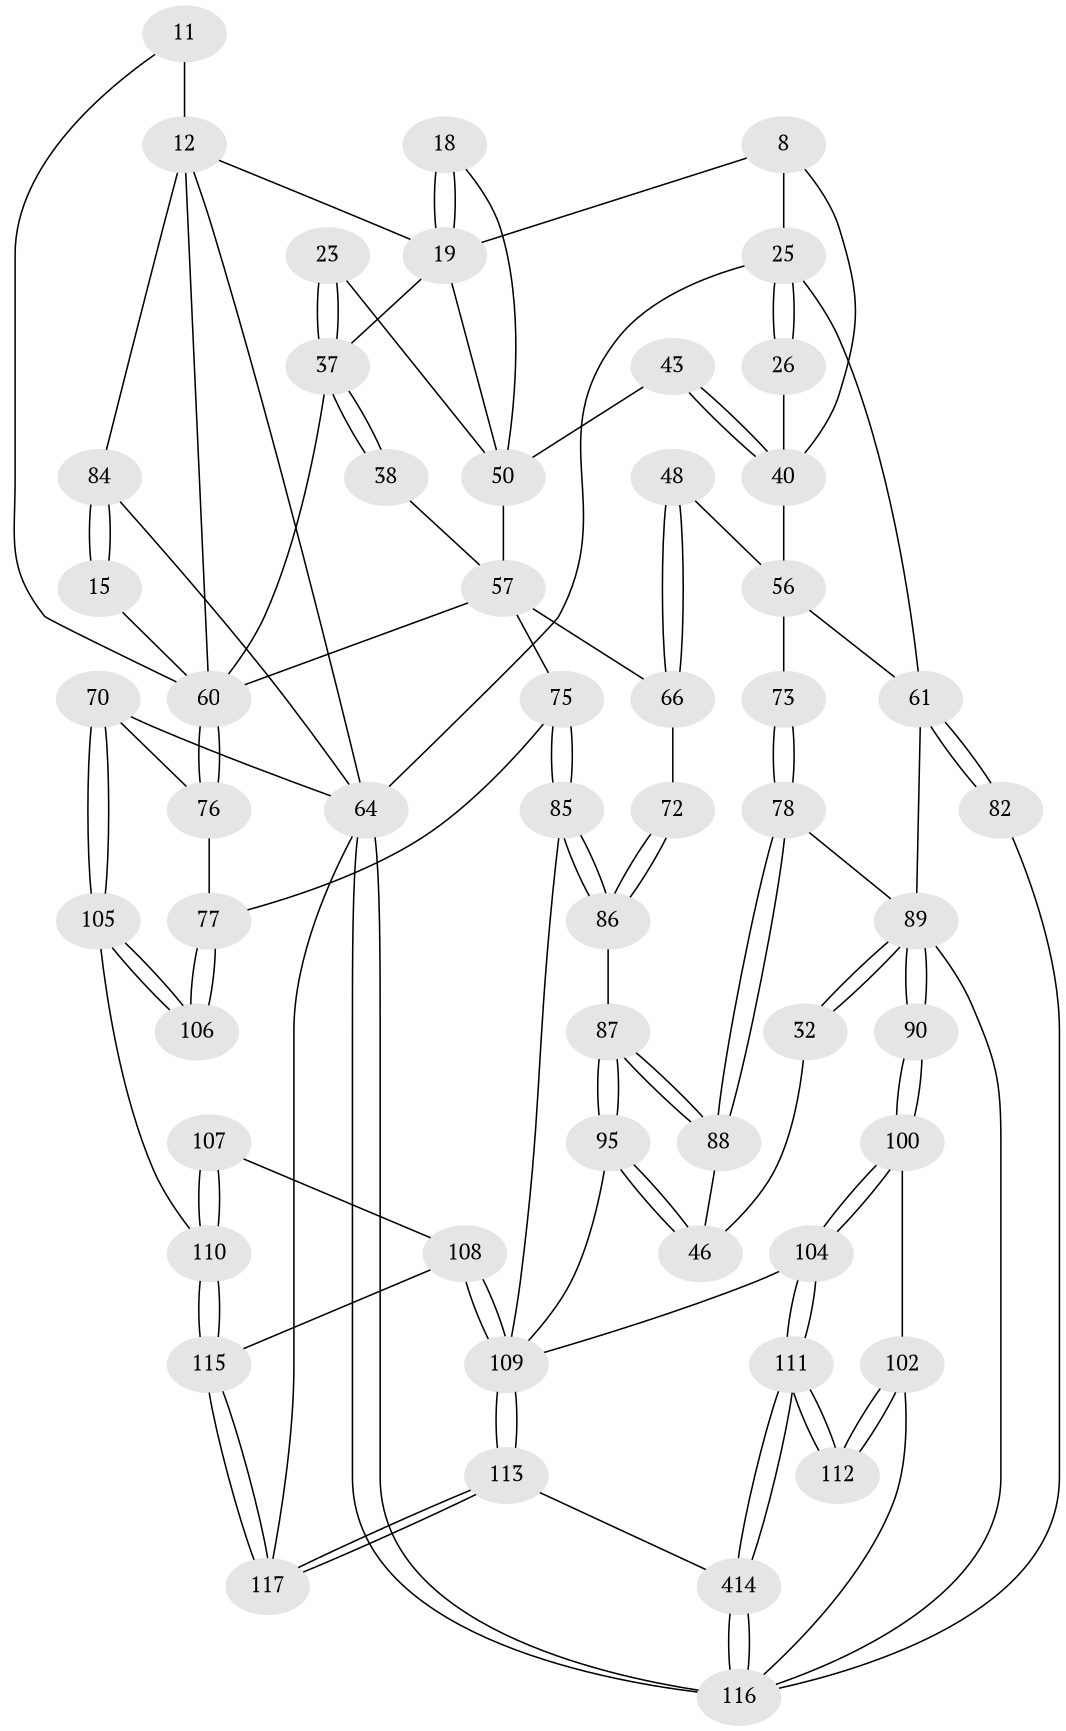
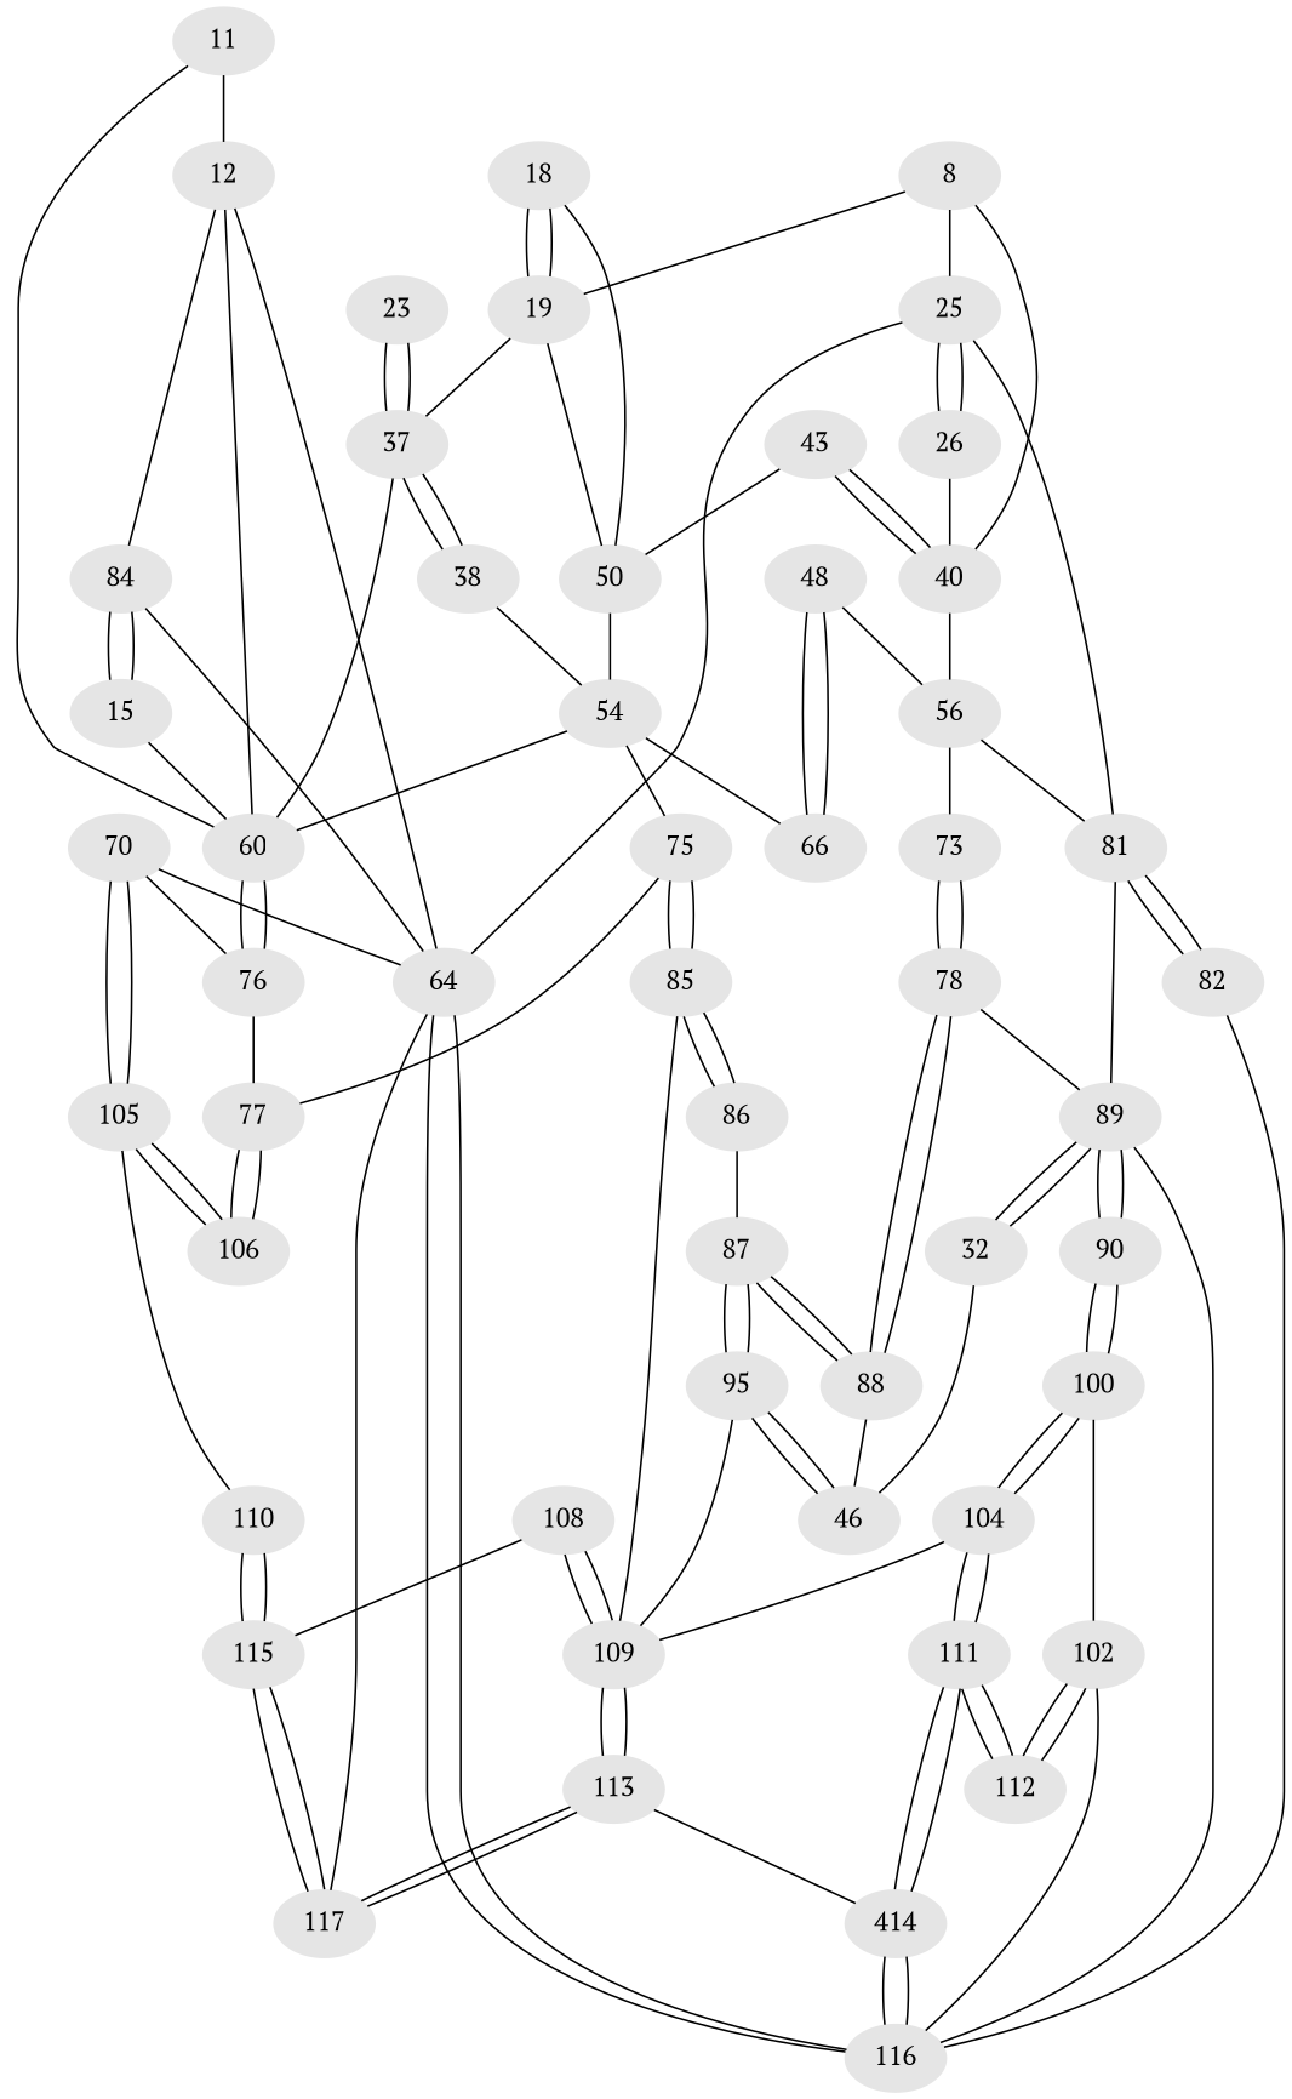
  graph {
    fontname="PT Serif"
    node [color=gray90 fontname="PT Serif" style=filled]
    edge [fontname="PT Serif"]
    19 [super="+7+2+17"]
    8
    25 [super="+9"]
    40 [super="+30+29"]
    50 [super="+32+31"]
    37 [super="+21+22"]
    n7 [label=64 super="+69"]
    26
-   81 [super="+63+46+62" label=61]
+   81 [super="+63+46+62"]
    56 [super="+54+55"]
    12 [super="+10"]
    11
    60 [super="+59+52"]
    n14 [label=84 super="+13"]
    76 [super="+71"]
    15
    116 [super="+103+99"]
    117
    18
-   57 [super="+53+43"]
+   57 [super="+53+43" label=54]
    38
    23
    89 [super="+79+80+84"]
    82
    n25 [label=43]
    66 [super="+58+47"]
    75 [super="+74+65"]
    73
    48
-   72 [super="+68"]
    78
    77
    85
    86
    70
    105
    106
    110
    87
    88
    109 [super="+97+98"]
    n42 [label=46 super="+91"]
    90
    n44 [label=32]
    113
    95
    100
    102 [super="+101"]
    104
    112
    111
    n52 [label=414]
    115
-   107
    108
    19 -- 50
    19 -- 37
    8 -- 19
    8 -- 25
    8 -- 40
    25 -- n7 [weight=2]
    25 -- 26 [weight=2]
    25 -- 26
    25 -- 81
    40 -- 56
    50 -- 57 [weight=2]
    37 -- 60
    37 -- 38
    37 -- 38
    n7 -- 116 [weight=2]
    n7 -- 116
    n7 -- 117
    26 -- 40
    81 -- 89 [weight=2]
    81 -- 82 [weight=2]
    81 -- 82
    56 -- 81 [weight=2]
    56 -- 73
-   12 -- 19
    12 -- n7
    12 -- 60
    12 -- n14
    11 -- 12 [weight=2]
    11 -- 60
    60 -- 76 [weight=2]
    60 -- 76
    n14 -- n7
    n14 -- 15 [weight=2]
    n14 -- 15
    76 -- 77
    15 -- 60
    18 -- 19 [weight=2]
    18 -- 19
    18 -- 50
    57 -- 60
    57 -- 66 [weight=2]
    57 -- 75
    38 -- 57
-   23 -- 50
    23 -- 37 [weight=2]
    23 -- 37
    89 -- 116
    89 -- 90 [weight=2]
    89 -- 90
    89 -- n44
    89 -- n44
    82 -- 116
    n25 -- 40 [weight=2]
    n25 -- 40
    n25 -- 50
-   66 -- 72
    75 -- 77
    75 -- 85
    75 -- 85
    73 -- 78
    73 -- 78
    48 -- 56
    48 -- 66 [weight=2]
    48 -- 66
-   72 -- 86
-   72 -- 86
    78 -- 89
    78 -- 88
    78 -- 88
    77 -- 106
    77 -- 106
    85 -- 86
    85 -- 86
    85 -- 109
    86 -- 87
    70 -- n7
    70 -- 76
    70 -- 105
    70 -- 105
    105 -- 106
    105 -- 106
    105 -- 110
    110 -- 115
    110 -- 115
    87 -- 88
    87 -- 88
    87 -- 95
    87 -- 95
    88 -- n42
    109 -- 113
    109 -- 113
    90 -- 100
    90 -- 100
    n44 -- n42 [weight=2]
    113 -- 117
    113 -- 117
    113 -- n52
    95 -- 109
    95 -- n42
    95 -- n42
    100 -- 102
    100 -- 104
    100 -- 104
    102 -- 116
    102 -- 112 [weight=2]
    102 -- 112
    104 -- 109
    104 -- 111
    104 -- 111
    111 -- 112
    111 -- 112
    111 -- n52
    111 -- n52
    n52 -- 116
    n52 -- 116
    115 -- 117
    115 -- 117
-   107 -- 110
-   107 -- 110
-   107 -- 108
    108 -- 109
    108 -- 109
    108 -- 115
  }
